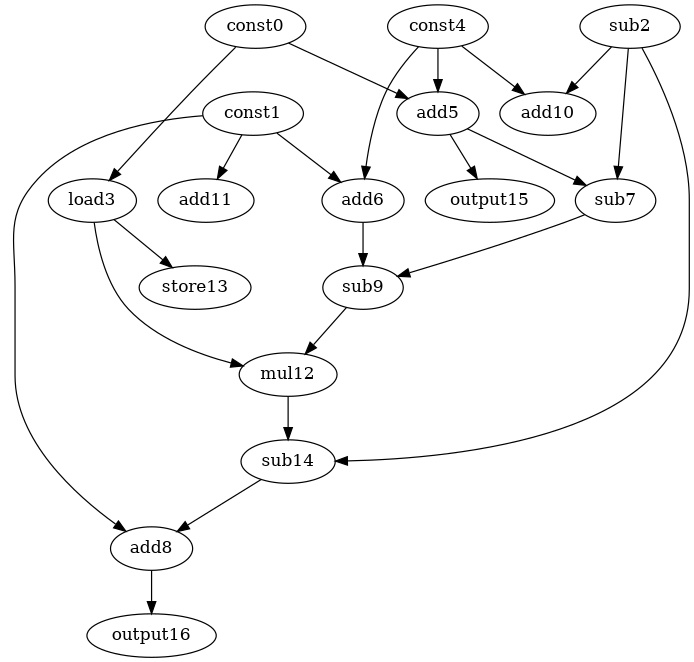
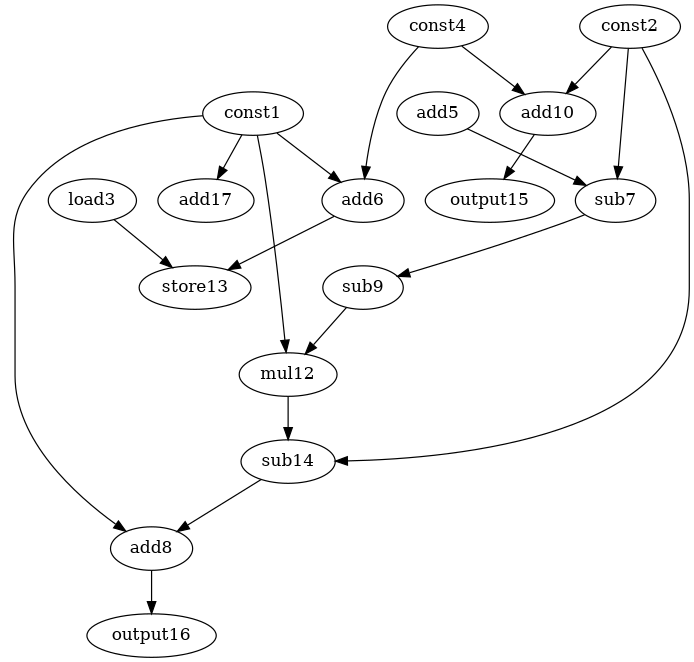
  digraph {
    node [opcode=add]
    edge [operand=0]
-   const0 [opcode=const]
    load3 [opcode=load]
    add5
    store13 [opcode=store]
    sub7 [opcode=sub]
    const1 [opcode=const]
    add6
    add8
-   add11
+   add11 [label=add17]
    mul12 [opcode=mul]
    output16 [opcode=output]
    sub14 [opcode=sub]
-   const2 [opcode=const label=sub2]
+   const2 [opcode=const]
    add10
    sub9 [opcode=sub]
    output15 [opcode=output]
    const4 [opcode=const]
-   const0 -> load3
-   const0 -> add5
    load3 -> store13
    add5 -> sub7 [operand=1]
    sub7 -> sub9 [operand=1]
    const1 -> add6
    const1 -> add8
    const1 -> add11
-   load3 -> mul12
-   add6 -> sub9 [operand=1]
+   const1 -> mul12
+   add6 -> store13 [operand=1]
    add8 -> output16
    mul12 -> sub14 [operand=1]
    sub14 -> add8 [operand=1]
    const2 -> sub7
    const2 -> sub14
    const2 -> add10
-   add5 -> output15
+   add10 -> output15
    sub9 -> mul12 [operand=1]
-   const4 -> add5 [operand=1]
    const4 -> add6 [operand=1]
    const4 -> add10 [operand=1]
  }
